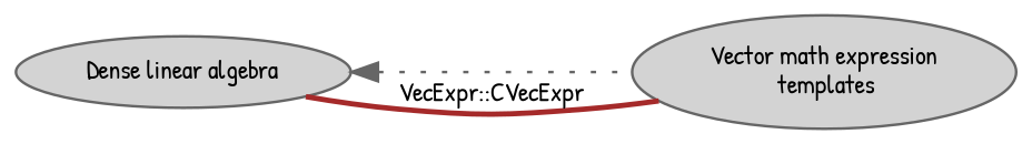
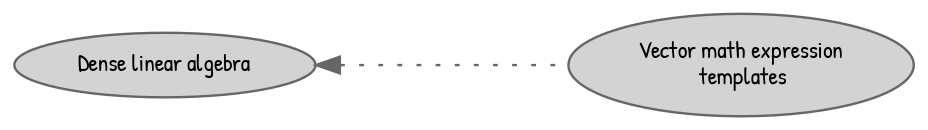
  digraph {
    rankdir=LR
    fontname="Patrick Hand"
    node [fillcolor=lightgrey fontname="Patrick Hand" fontsize=10 shape=ellipse style=filled]
    edge [fontname="Patrick Hand" fontsize=10 labelfontname=Helvetica labelfontsize=10 shape=plaintext]
    n1 [color=grey40 height=0.2 label="Dense linear algebra" width=0.4]
    n2 [color=gray40 fontcolor=black height=0.2 label="Vector math expression\l templates" width=0.4]
    n1 -> n2 [dir=back style=dotted color=gray40]
-   n2 -> n1 [color=brown dir=none label="VecExpr::CVecExpr" style=bold]
  }
